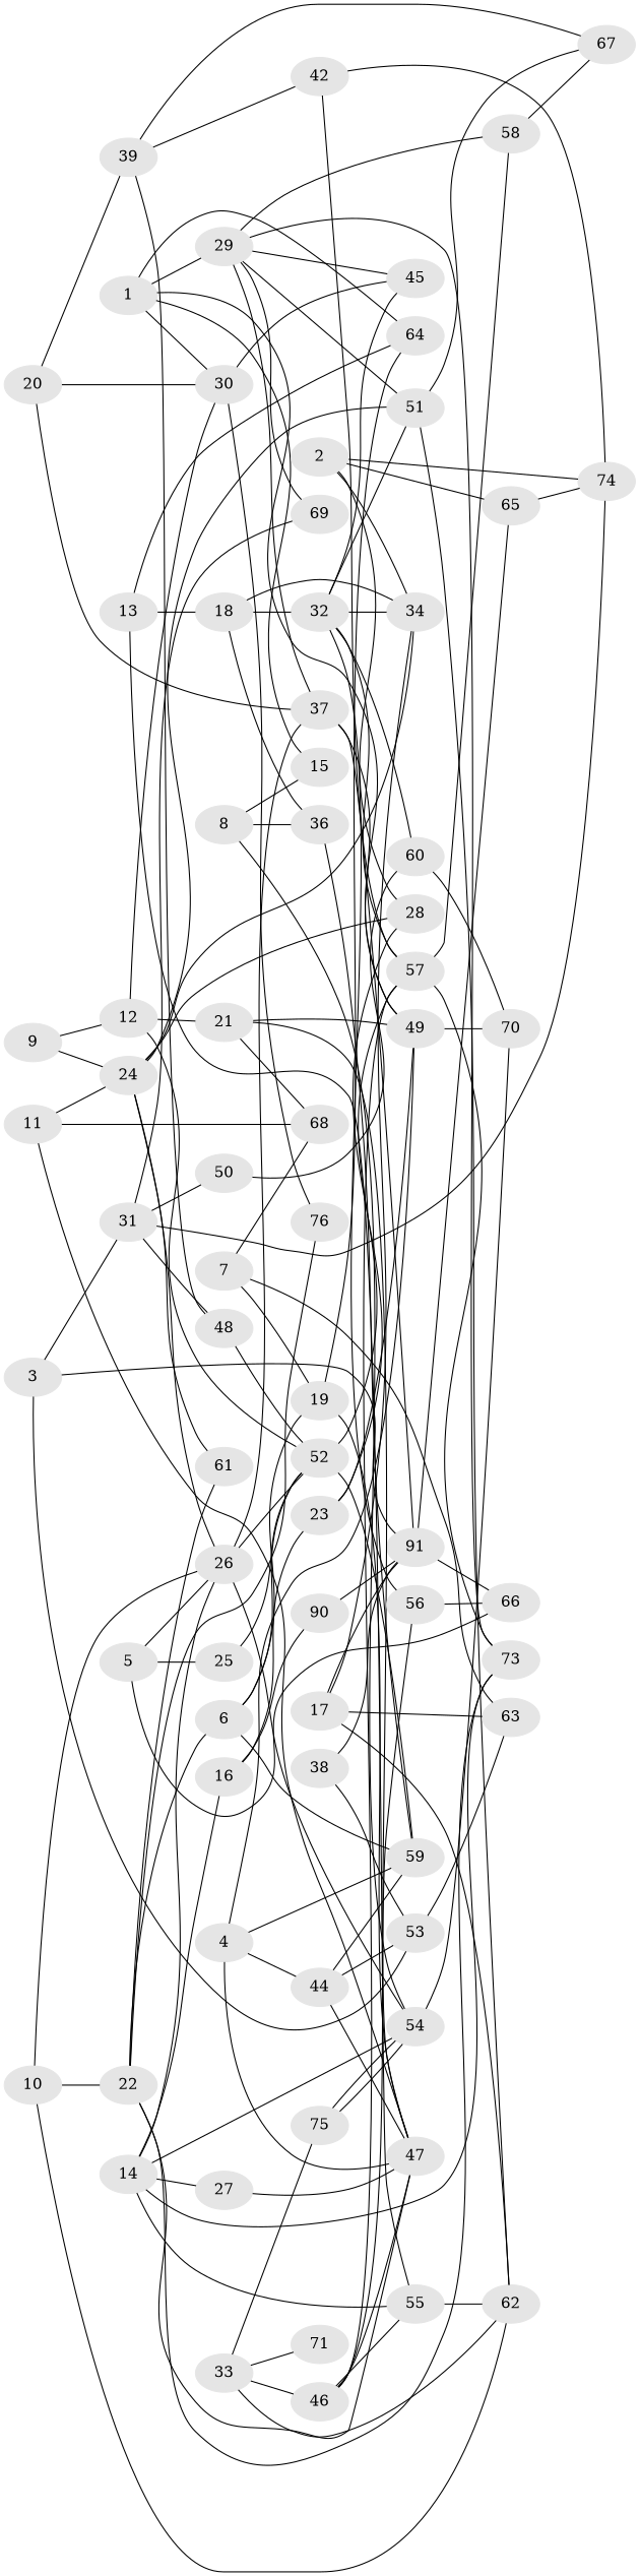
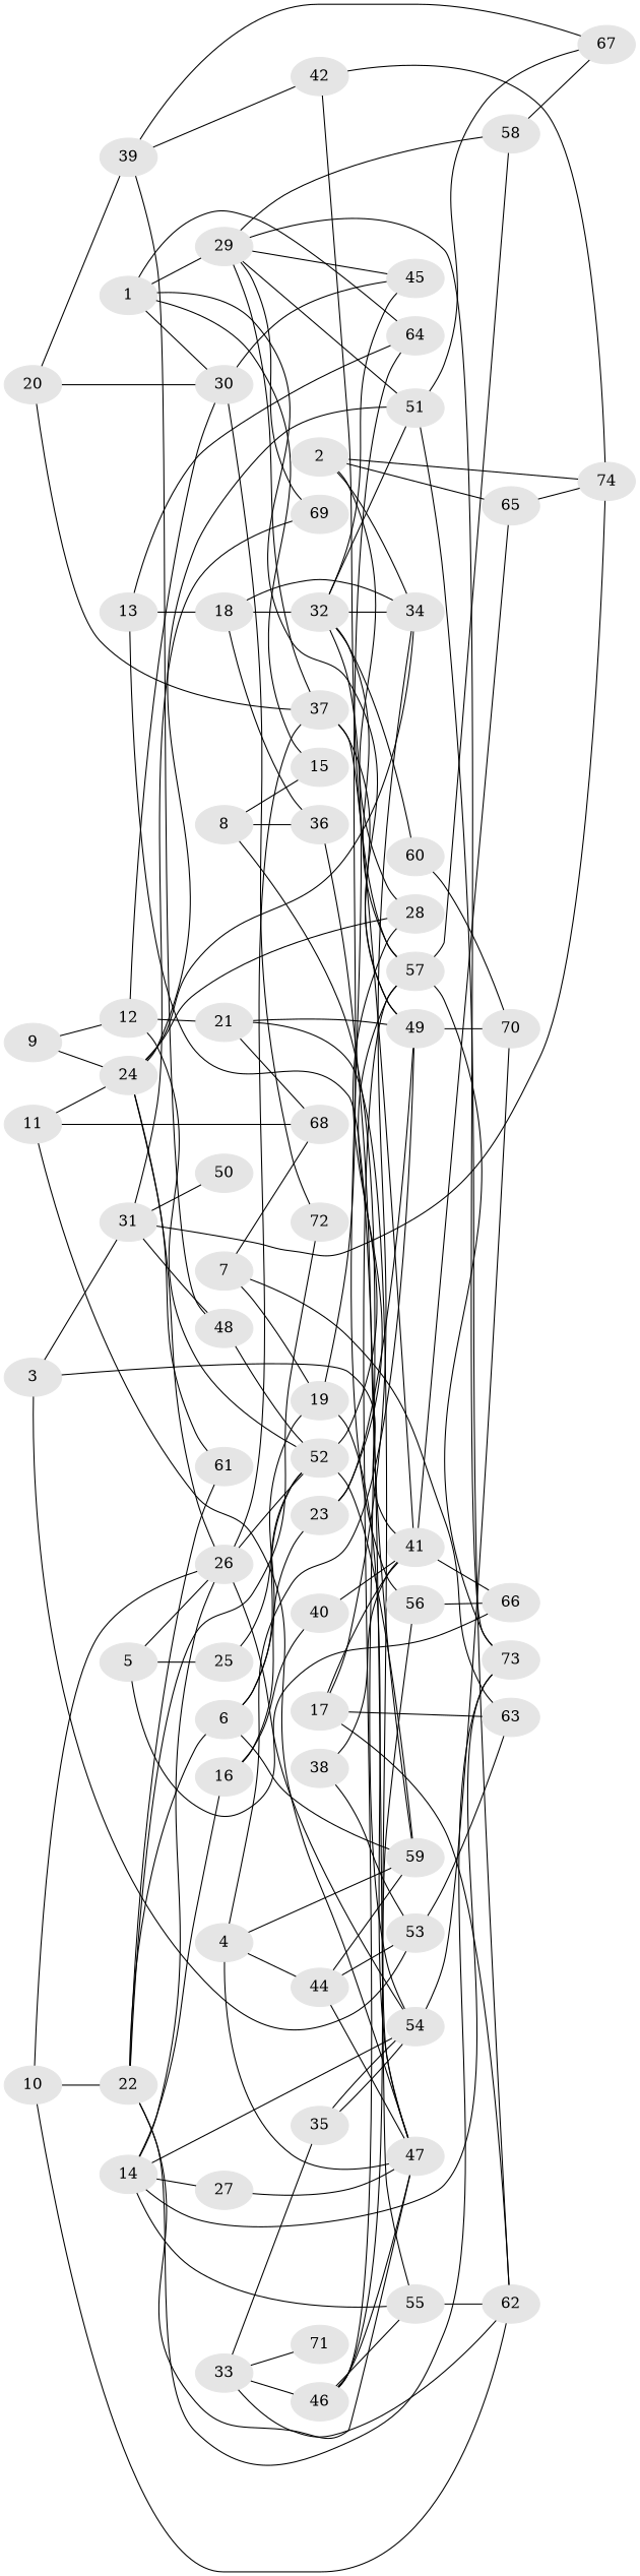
  graph {
    rankdir=LR
    node [color=gray90 style=filled]
    1
    15
    29
    30
    49
    64
    73
    37
    51
    45
    58
    69
-   72 [label=76]
+   72
    70
    2
    28
    34
    65
    74
    3
    31
-   41 [label=91]
+   41
    53
    50
    48
    66
    63
    4
    44
    47
    59
    5
    25
    26
    52
    54
    6
    19
    57
    7
    68
    8
    36
    9
    12
    24
    21
    61
    10
    22
    62
    11
    13
    18
    55
    32
    14
    16
    27
    23
-   40 [label=90]
+   40
    17
    56
    60
    20
    39
    42
    67
    33
-   35 [label=75]
+   35
    46
    71
    38
    1 -- 15
    1 -- 29
    1 -- 30
    1 -- 49
    1 -- 64
    29 -- 73
    29 -- 37
    29 -- 51
    29 -- 45
    29 -- 58
    29 -- 69
    30 -- 45
    30 -- 72
    49 -- 70
    37 -- 49
    37 -- 41
    51 -- 62
    51 -- 67
    58 -- 67
    2 -- 28
    2 -- 34
    2 -- 65
    2 -- 74
    65 -- 74
    3 -- 31
    3 -- 41
    3 -- 53
    31 -- 69
    31 -- 74
    31 -- 50
    31 -- 48
    41 -- 65
    41 -- 66
    53 -- 63
-   50 -- 60
    48 -- 52
    4 -- 49
    4 -- 44
    4 -- 47
    4 -- 59
    44 -- 53
    44 -- 47
    44 -- 59
    5 -- 66
    5 -- 25
    5 -- 26
    25 -- 52
    26 -- 37
    26 -- 52
    26 -- 54
    52 -- 59
    52 -- 57
    54 -- 70
    6 -- 59
    6 -- 52
    6 -- 19
    19 -- 64
    19 -- 47
    57 -- 73
    57 -- 58
    7 -- 63
    7 -- 19
    7 -- 68
    8 -- 15
    8 -- 54
    8 -- 36
    36 -- 59
    9 -- 12
    9 -- 24
    12 -- 30
    12 -- 52
    12 -- 21
    24 -- 51
    24 -- 28
    24 -- 34
    24 -- 26
    24 -- 61
    21 -- 49
    21 -- 47
    21 -- 68
    10 -- 26
    10 -- 22
    10 -- 62
    22 -- 73
    22 -- 72
    22 -- 47
    22 -- 6
    22 -- 61
    11 -- 47
    11 -- 68
    11 -- 24
    13 -- 64
    13 -- 18
    13 -- 55
    18 -- 34
    18 -- 36
    18 -- 32
    55 -- 62
    32 -- 51
    32 -- 45
    32 -- 34
    32 -- 57
    32 -- 56
    32 -- 60
    14 -- 73
    14 -- 26
    14 -- 54
    14 -- 55
    14 -- 16
    14 -- 27
    16 -- 23
    16 -- 40
    27 -- 47
    23 -- 49
    23 -- 28
    40 -- 41
    17 -- 34
    17 -- 41
    17 -- 63
    17 -- 62
    56 -- 66
    60 -- 70
    20 -- 30
    20 -- 37
    20 -- 39
    39 -- 48
    39 -- 42
    39 -- 67
    42 -- 74
    42 -- 57
    33 -- 62
    33 -- 35
    33 -- 46
    33 -- 71
    35 -- 54
    35 -- 54
    46 -- 47
    46 -- 57
    46 -- 55
    46 -- 56
    38 -- 41
    38 -- 53
  }
